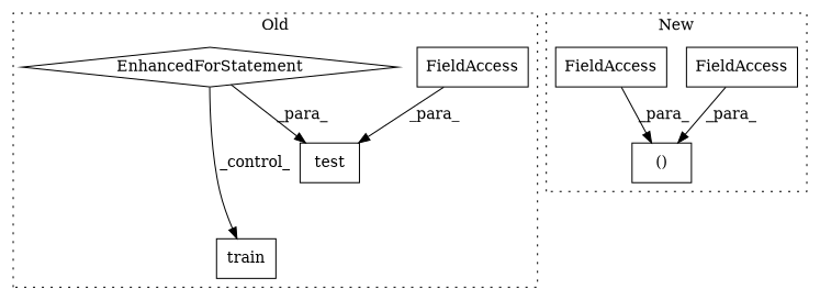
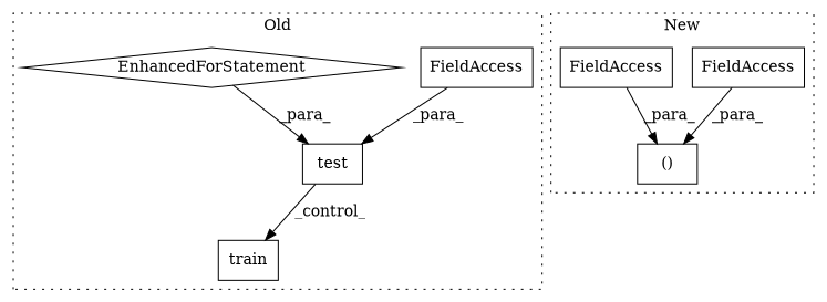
  digraph {
    node [a=22 l=9 s=1449 shape=box]
    n1 [a=32 l="5,1" label=test s="2362,2376"]
    n2 [label=FieldAccess s=2367]
    n3 [a=70 l="57,2" label=EnhancedForStatement s="2165,2242" shape=diamond]
    n4 [a=32 l=7 label=train s=2254]
    n5 [a=106 l=27 label="()"]
    n6 [label=FieldAccess]
    n7 [l=5 label=FieldAccess s=1471]
    subgraph cluster_1 {
      label=Old
      style=dotted
      n1
      n2
      n3
      n4
    }
    subgraph cluster_2 {
      label=New
      style=dotted
      n5
      n6
      n7
    }
    n2 -> n1 [label=_para_]
    n3 -> n1 [label=_para_]
-   n3 -> n4 [label=_control_]
+   n1 -> n4 [label=_control_]
    n6 -> n5 [label=_para_]
    n7 -> n5 [label=_para_]
  }
